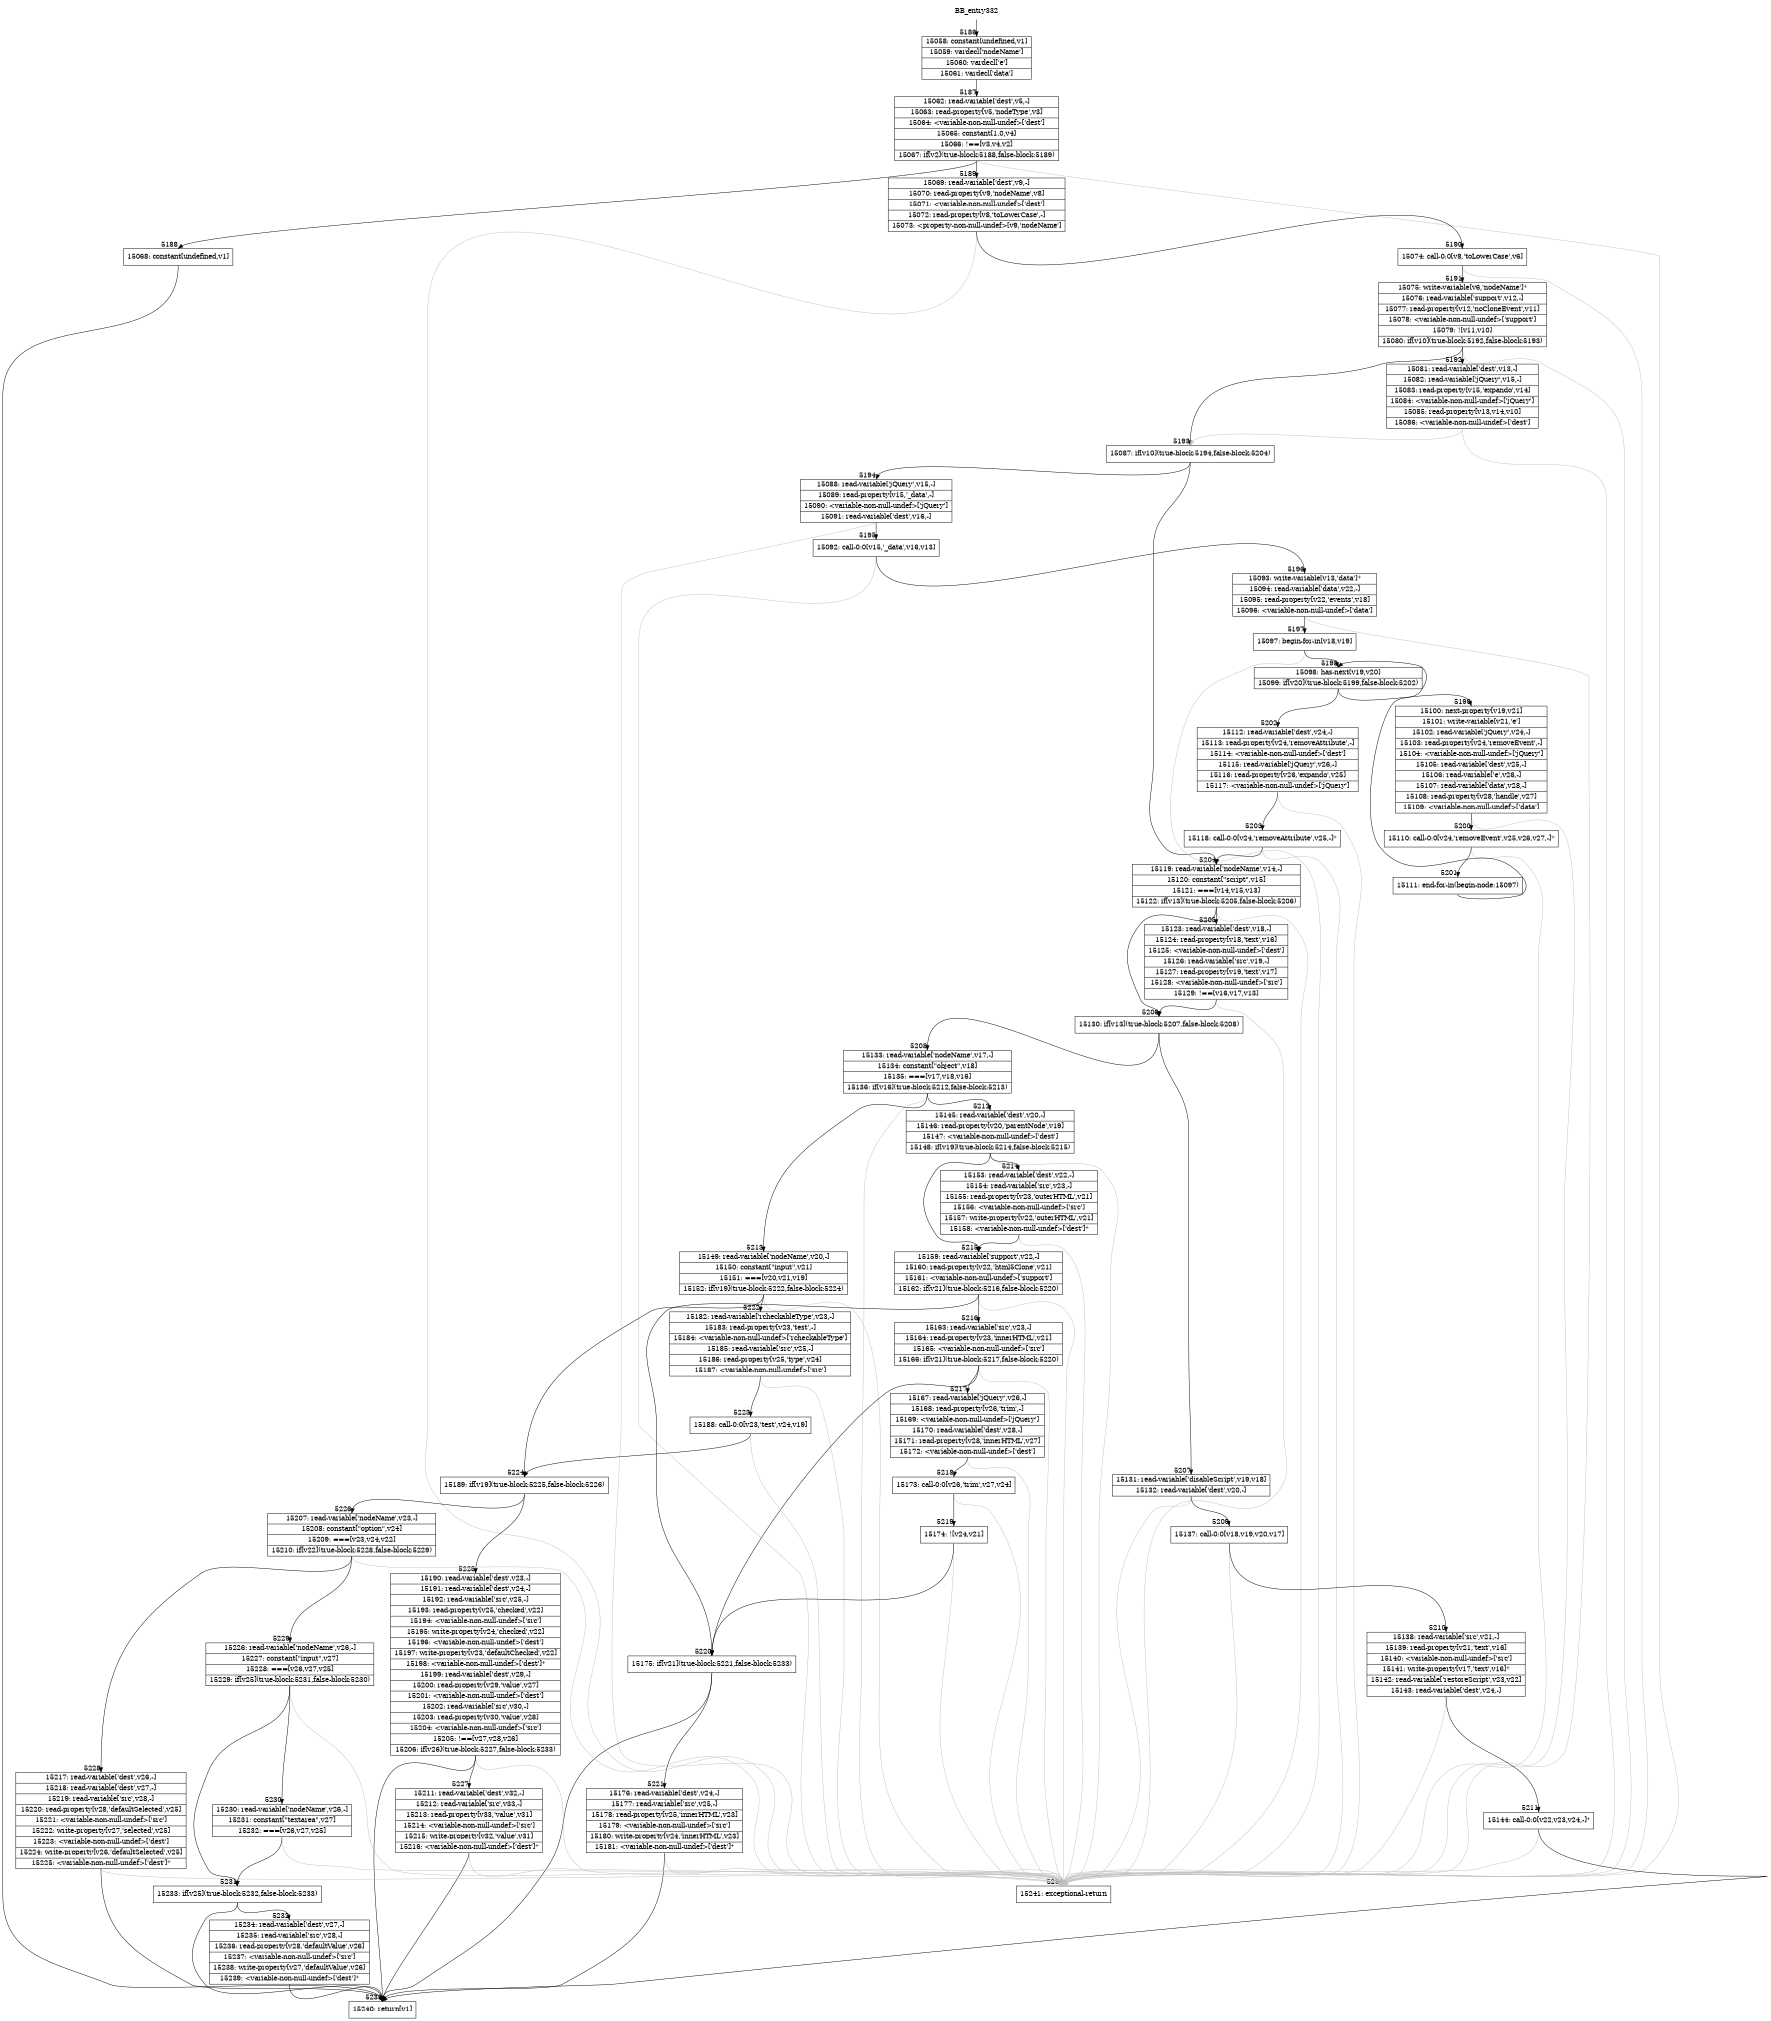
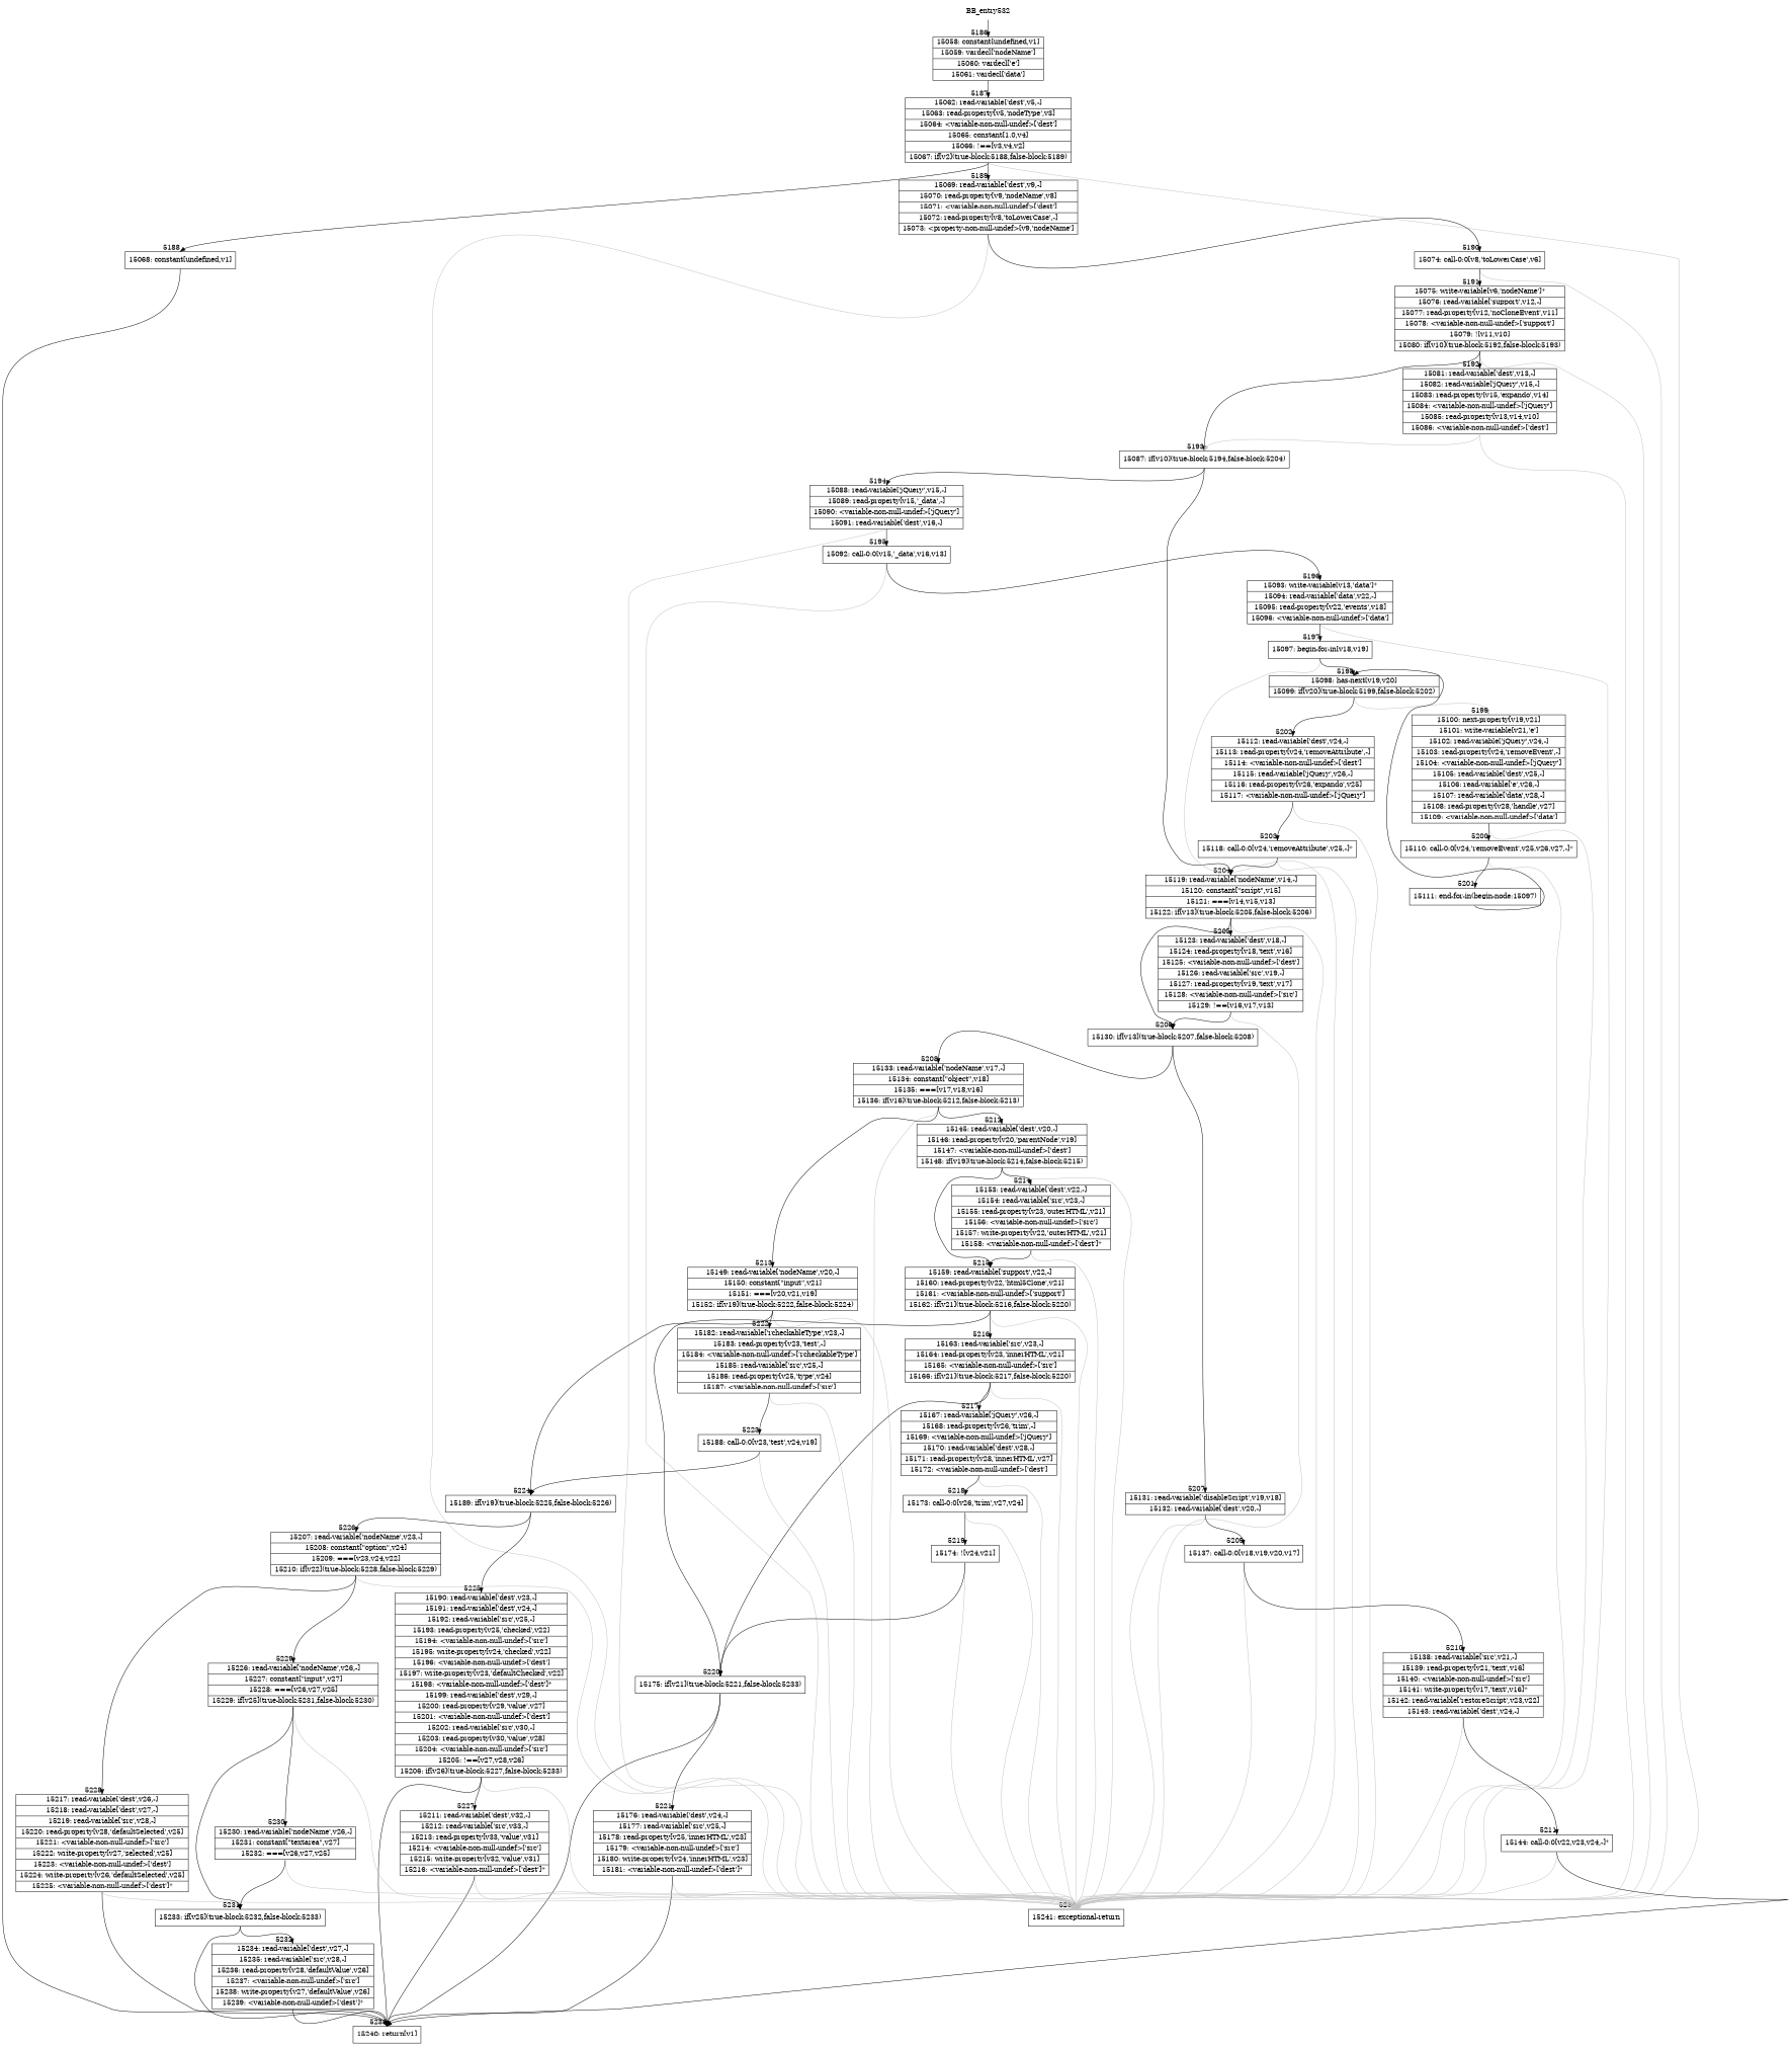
  digraph {
    rankdir=TD
    node [shape=record]
    edge [headport=n tailport=s]
-   BB_entry332 [shape=none]
+   BB_entry332 [shape=none label=BB_entry532]
    n2 [label="{15058: constant[undefined,v1]|15059: vardecl['nodeName']|15060: vardecl['e']|15061: vardecl['data']}"]
    n3 [label="{15062: read-variable['dest',v5,-]|15063: read-property[v5,'nodeType',v3]|15064: \<variable-non-null-undef\>['dest']|15065: constant[1.0,v4]|15066: !==[v3,v4,v2]|15067: if[v2](true-block:5188,false-block:5189)}"]
    n4 [label="{15068: constant[undefined,v1]}"]
    n5 [label="{15069: read-variable['dest',v9,-]|15070: read-property[v9,'nodeName',v8]|15071: \<variable-non-null-undef\>['dest']|15072: read-property[v8,'toLowerCase',-]|15073: \<property-non-null-undef\>[v9,'nodeName']}"]
    n6 [label="{15241: exceptional-return}"]
    n7 [label="{15240: return[v1]}"]
    n8 [label="{15074: call-0:0[v8,'toLowerCase',v6]}"]
    n9 [label="{15075: write-variable[v6,'nodeName']*|15076: read-variable['support',v12,-]|15077: read-property[v12,'noCloneEvent',v11]|15078: \<variable-non-null-undef\>['support']|15079: ![v11,v10]|15080: if[v10](true-block:5192,false-block:5193)}"]
    n10 [label="{15087: if[v10](true-block:5194,false-block:5204)}"]
    n11 [label="{15081: read-variable['dest',v13,-]|15082: read-variable['jQuery',v15,-]|15083: read-property[v15,'expando',v14]|15084: \<variable-non-null-undef\>['jQuery']|15085: read-property[v13,v14,v10]|15086: \<variable-non-null-undef\>['dest']}"]
    n12 [label="{15088: read-variable['jQuery',v15,-]|15089: read-property[v15,'_data',-]|15090: \<variable-non-null-undef\>['jQuery']|15091: read-variable['dest',v16,-]}"]
    n13 [label="{15119: read-variable['nodeName',v14,-]|15120: constant[\"script\",v15]|15121: ===[v14,v15,v13]|15122: if[v13](true-block:5205,false-block:5206)}"]
    n14 [label="{15092: call-0:0[v15,'_data',v16,v13]}"]
    n15 [label="{15130: if[v13](true-block:5207,false-block:5208)}"]
    n16 [label="{15123: read-variable['dest',v18,-]|15124: read-property[v18,'text',v16]|15125: \<variable-non-null-undef\>['dest']|15126: read-variable['src',v19,-]|15127: read-property[v19,'text',v17]|15128: \<variable-non-null-undef\>['src']|15129: !==[v16,v17,v13]}"]
    n17 [label="{15093: write-variable[v13,'data']*|15094: read-variable['data',v22,-]|15095: read-property[v22,'events',v18]|15096: \<variable-non-null-undef\>['data']}"]
    n18 [label="{15131: read-variable['disableScript',v19,v18]|15132: read-variable['dest',v20,-]}"]
    n19 [label="{15133: read-variable['nodeName',v17,-]|15134: constant[\"object\",v18]|15135: ===[v17,v18,v16]|15136: if[v16](true-block:5212,false-block:5213)}"]
    n20 [label="{15097: begin-for-in[v18,v19]}"]
    n21 [label="{15098: has-next[v19,v20]|15099: if[v20](true-block:5199,false-block:5202)}"]
    n22 [label="{15100: next-property[v19,v21]|15101: write-variable[v21,'e']|15102: read-variable['jQuery',v24,-]|15103: read-property[v24,'removeEvent',-]|15104: \<variable-non-null-undef\>['jQuery']|15105: read-variable['dest',v25,-]|15106: read-variable['e',v26,-]|15107: read-variable['data',v28,-]|15108: read-property[v28,'handle',v27]|15109: \<variable-non-null-undef\>['data']}"]
    n23 [label="{15112: read-variable['dest',v24,-]|15113: read-property[v24,'removeAttribute',-]|15114: \<variable-non-null-undef\>['dest']|15115: read-variable['jQuery',v26,-]|15116: read-property[v26,'expando',v25]|15117: \<variable-non-null-undef\>['jQuery']}"]
    n24 [label="{15110: call-0:0[v24,'removeEvent',v25,v26,v27,-]*}"]
    n25 [label="{15118: call-0:0[v24,'removeAttribute',v25,-]*}"]
    n26 [label="{15111: end-for-in(begin-node:15097)}"]
    n27 [label="{15137: call-0:0[v18,v19,v20,v17]}"]
    n28 [label="{15145: read-variable['dest',v20,-]|15146: read-property[v20,'parentNode',v19]|15147: \<variable-non-null-undef\>['dest']|15148: if[v19](true-block:5214,false-block:5215)}"]
    n29 [label="{15149: read-variable['nodeName',v20,-]|15150: constant[\"input\",v21]|15151: ===[v20,v21,v19]|15152: if[v19](true-block:5222,false-block:5224)}"]
    n30 [label="{15138: read-variable['src',v21,-]|15139: read-property[v21,'text',v16]|15140: \<variable-non-null-undef\>['src']|15141: write-property[v17,'text',v16]*|15142: read-variable['restoreScript',v23,v22]|15143: read-variable['dest',v24,-]}"]
    n31 [label="{15153: read-variable['dest',v22,-]|15154: read-variable['src',v23,-]|15155: read-property[v23,'outerHTML',v21]|15156: \<variable-non-null-undef\>['src']|15157: write-property[v22,'outerHTML',v21]|15158: \<variable-non-null-undef\>['dest']*}"]
    n32 [label="{15159: read-variable['support',v22,-]|15160: read-property[v22,'html5Clone',v21]|15161: \<variable-non-null-undef\>['support']|15162: if[v21](true-block:5216,false-block:5220)}"]
    n33 [label="{15189: if[v19](true-block:5225,false-block:5226)}"]
    n34 [label="{15182: read-variable['rcheckableType',v23,-]|15183: read-property[v23,'test',-]|15184: \<variable-non-null-undef\>['rcheckableType']|15185: read-variable['src',v25,-]|15186: read-property[v25,'type',v24]|15187: \<variable-non-null-undef\>['src']}"]
    n35 [label="{15144: call-0:0[v22,v23,v24,-]*}"]
    n36 [label="{15175: if[v21](true-block:5221,false-block:5233)}"]
    n37 [label="{15163: read-variable['src',v23,-]|15164: read-property[v23,'innerHTML',v21]|15165: \<variable-non-null-undef\>['src']|15166: if[v21](true-block:5217,false-block:5220)}"]
    n38 [label="{15190: read-variable['dest',v23,-]|15191: read-variable['dest',v24,-]|15192: read-variable['src',v25,-]|15193: read-property[v25,'checked',v22]|15194: \<variable-non-null-undef\>['src']|15195: write-property[v24,'checked',v22]|15196: \<variable-non-null-undef\>['dest']|15197: write-property[v23,'defaultChecked',v22]|15198: \<variable-non-null-undef\>['dest']*|15199: read-variable['dest',v29,-]|15200: read-property[v29,'value',v27]|15201: \<variable-non-null-undef\>['dest']|15202: read-variable['src',v30,-]|15203: read-property[v30,'value',v28]|15204: \<variable-non-null-undef\>['src']|15205: !==[v27,v28,v26]|15206: if[v26](true-block:5227,false-block:5233)}"]
    n39 [label="{15207: read-variable['nodeName',v23,-]|15208: constant[\"option\",v24]|15209: ===[v23,v24,v22]|15210: if[v22](true-block:5228,false-block:5229)}"]
    n40 [label="{15188: call-0:0[v23,'test',v24,v19]}"]
    n41 [label="{15176: read-variable['dest',v24,-]|15177: read-variable['src',v25,-]|15178: read-property[v25,'innerHTML',v23]|15179: \<variable-non-null-undef\>['src']|15180: write-property[v24,'innerHTML',v23]|15181: \<variable-non-null-undef\>['dest']*}"]
    n42 [label="{15167: read-variable['jQuery',v26,-]|15168: read-property[v26,'trim',-]|15169: \<variable-non-null-undef\>['jQuery']|15170: read-variable['dest',v28,-]|15171: read-property[v28,'innerHTML',v27]|15172: \<variable-non-null-undef\>['dest']}"]
    n43 [label="{15211: read-variable['dest',v32,-]|15212: read-variable['src',v33,-]|15213: read-property[v33,'value',v31]|15214: \<variable-non-null-undef\>['src']|15215: write-property[v32,'value',v31]|15216: \<variable-non-null-undef\>['dest']*}"]
    n44 [label="{15217: read-variable['dest',v26,-]|15218: read-variable['dest',v27,-]|15219: read-variable['src',v28,-]|15220: read-property[v28,'defaultSelected',v25]|15221: \<variable-non-null-undef\>['src']|15222: write-property[v27,'selected',v25]|15223: \<variable-non-null-undef\>['dest']|15224: write-property[v26,'defaultSelected',v25]|15225: \<variable-non-null-undef\>['dest']*}"]
    n45 [label="{15226: read-variable['nodeName',v26,-]|15227: constant[\"input\",v27]|15228: ===[v26,v27,v25]|15229: if[v25](true-block:5231,false-block:5230)}"]
    n46 [label="{15173: call-0:0[v26,'trim',v27,v24]}"]
    n47 [label="{15174: ![v24,v21]}"]
    n48 [label="{15233: if[v25](true-block:5232,false-block:5233)}"]
    n49 [label="{15230: read-variable['nodeName',v26,-]|15231: constant[\"textarea\",v27]|15232: ===[v26,v27,v25]}"]
    n50 [label="{15234: read-variable['dest',v27,-]|15235: read-variable['src',v28,-]|15236: read-property[v28,'defaultValue',v26]|15237: \<variable-non-null-undef\>['src']|15238: write-property[v27,'defaultValue',v26]|15239: \<variable-non-null-undef\>['dest']*}"]
    BB_entry332 -> n2 [headlabel="    5186"]
    n2 -> n3 [headlabel="      5187"]
    n3 -> n4 [headlabel="      5188"]
    n3 -> n5 [headlabel="      5189"]
    n3 -> n6 [color=gray headlabel="      5234"]
    n4 -> n7 [headlabel="      5233"]
    n5 -> n6 [color=gray]
    n5 -> n8 [headlabel="      5190"]
    n8 -> n6 [color=gray]
    n8 -> n9 [headlabel="      5191"]
    n9 -> n6 [color=gray]
    n9 -> n10 [headlabel="      5193"]
    n9 -> n11 [headlabel="      5192"]
    n10 -> n12 [headlabel="      5194"]
    n10 -> n13 [headlabel="      5204"]
    n11 -> n6 [color=gray]
    n11 -> n10 [color=gray]
    n12 -> n6 [color=gray]
    n12 -> n14 [headlabel="      5195"]
    n13 -> n6 [color=gray]
    n13 -> n15 [headlabel="      5206"]
    n13 -> n16 [headlabel="      5205"]
    n14 -> n6 [color=gray]
    n14 -> n17 [headlabel="      5196"]
    n15 -> n18 [headlabel="      5207"]
    n15 -> n19 [headlabel="      5208"]
    n16 -> n6 [color=gray]
    n16 -> n15
    n17 -> n6 [color=gray]
    n17 -> n20 [headlabel="      5197"]
    n18 -> n6 [color=gray]
    n18 -> n27 [headlabel="      5209"]
    n19 -> n6 [color=gray]
    n19 -> n28 [headlabel="      5212"]
    n19 -> n29 [headlabel="      5213"]
    n20 -> n6 [color=gray]
    n20 -> n21 [headlabel="      5198"]
-   n21 -> n22 [headlabel="      5199"]
+   n21 -> n22 [headlabel="      5199" color=gray]
    n21 -> n23 [headlabel="      5202"]
    n22 -> n6 [color=gray]
    n22 -> n24 [headlabel="      5200"]
    n23 -> n6 [color=gray]
    n23 -> n25 [headlabel="      5203"]
    n24 -> n6 [color=gray]
    n24 -> n26 [headlabel="      5201"]
    n25 -> n6 [color=gray]
    n25 -> n13
    n26 -> n21
    n27 -> n6 [color=gray]
    n27 -> n30 [headlabel="      5210"]
    n28 -> n6 [color=gray]
    n28 -> n31 [headlabel="      5214"]
    n28 -> n32 [headlabel="      5215"]
    n29 -> n6 [color=gray]
    n29 -> n33 [headlabel="      5224"]
    n29 -> n34 [headlabel="      5222"]
    n30 -> n6 [color=gray]
    n30 -> n35 [headlabel="      5211"]
    n31 -> n6 [color=gray]
    n31 -> n32
    n32 -> n6 [color=gray]
    n32 -> n36 [headlabel="      5220"]
    n32 -> n37 [headlabel="      5216"]
    n33 -> n38 [headlabel="      5225"]
    n33 -> n39 [headlabel="      5226"]
    n34 -> n6 [color=gray]
    n34 -> n40 [headlabel="      5223"]
    n35 -> n6 [color=gray]
    n35 -> n7
    n36 -> n7
    n36 -> n41 [headlabel="      5221"]
    n37 -> n6 [color=gray]
    n37 -> n36
    n37 -> n42 [headlabel="      5217"]
    n38 -> n6 [color=gray]
    n38 -> n7
    n38 -> n43 [headlabel="      5227"]
    n39 -> n6 [color=gray]
    n39 -> n44 [headlabel="      5228"]
    n39 -> n45 [headlabel="      5229"]
    n40 -> n6 [color=gray]
    n40 -> n33
    n41 -> n6 [color=gray]
    n41 -> n7
    n42 -> n6 [color=gray]
    n42 -> n46 [headlabel="      5218"]
    n43 -> n6 [color=gray]
    n43 -> n7
    n44 -> n6 [color=gray]
    n44 -> n7
    n45 -> n6 [color=gray]
    n45 -> n48 [headlabel="      5231"]
    n45 -> n49 [headlabel="      5230"]
    n46 -> n6 [color=gray]
    n46 -> n47 [headlabel="      5219"]
    n47 -> n6 [color=gray]
    n47 -> n36
    n48 -> n7
    n48 -> n50 [headlabel="      5232"]
    n49 -> n6 [color=gray]
    n49 -> n48
    n50 -> n7
  }
